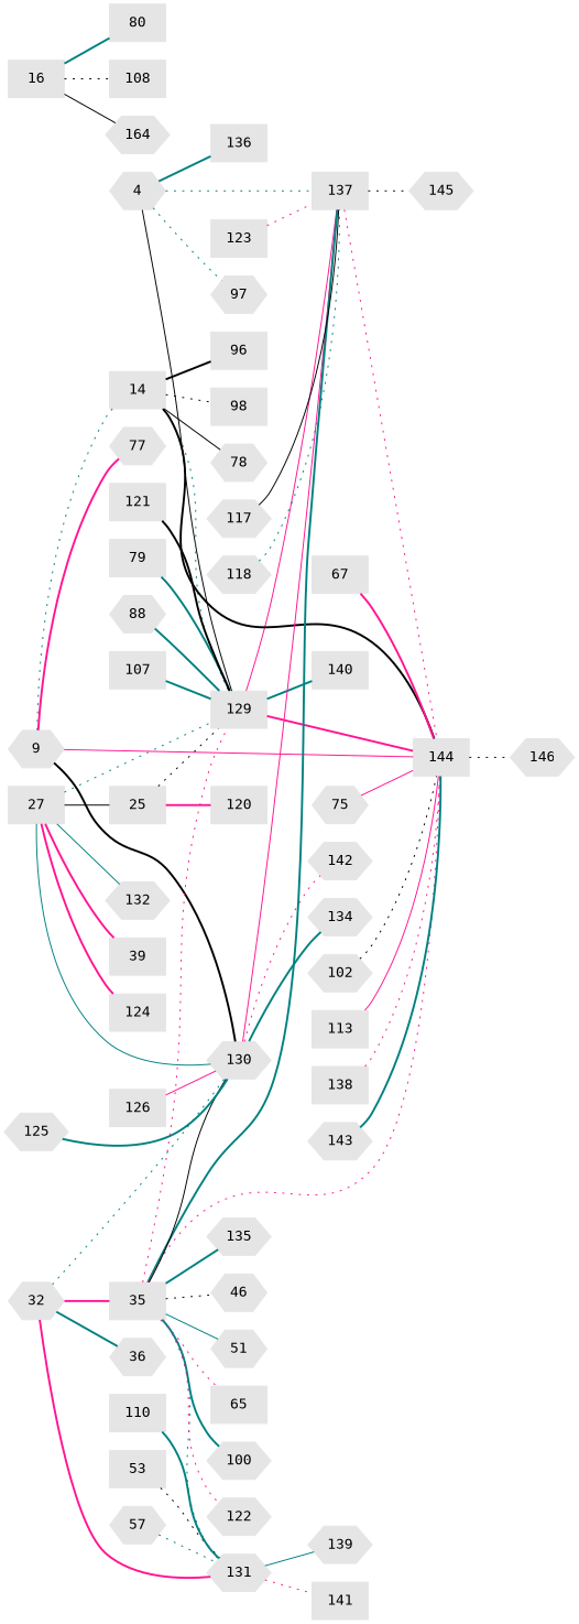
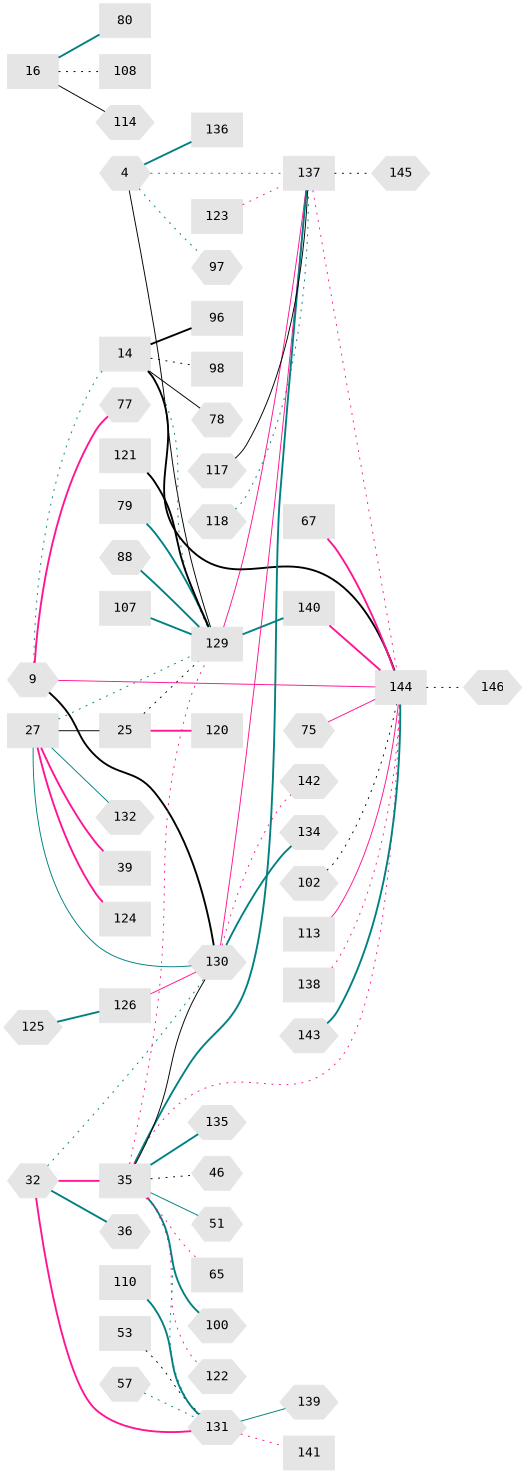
  graph {
    fontname="DejaVu Sans Mono"
    rankdir=LR
    node [color=gray90 fontname="DejaVu Sans Mono" shape=hexagon style=filled]
    edge [color=teal fontname="DejaVu Sans Mono" style=dotted]
    4 [super="+2"]
    97
    129 [shape=box super="+109+40+47+58+73"]
    136 [shape=box]
    137 [shape=box super="+94+52+54+84+86+92+5+70+91+93+99+104+111+112+115"]
    144 [shape=box super="+56+13+42+59+43+64"]
    140 [shape=box]
    145 [super="+127"]
    9 [super="+8"]
    14 [shape=box super="+11"]
    77
    130 [super="+20+85+41+69+90+101+116"]
    78
    96 [shape=box]
    98 [shape=box]
    134 [super="+133"]
    142 [super="+119"]
    146
    16 [shape=box super="+15"]
    80 [shape=box]
    108 [shape=box]
-   114 [super="+82" label=164]
+   114 [super="+82"]
    27 [shape=box super="+25"]
    n24 [label=25 shape=box super="+22"]
    39 [shape=box]
    124 [shape=box]
    132
    120 [shape=box]
    32 [super="+30"]
    35 [shape=box super="+31"]
    36
    131 [super="+87+34"]
    46
    51
    65 [shape=box]
    100
    122
    135 [super="+50+83+106"]
    139
    141 [shape=box]
    53 [shape=box]
    57
    67 [shape=box]
    75
    79 [shape=box]
    88
    102
    107 [shape=box]
    110 [shape=box]
    113 [shape=box]
    117
    118
    121 [shape=box]
    123 [shape=box]
    125
    126 [shape=box]
    138 [shape=box super="+128"]
    143
    4 -- 97
    4 -- 129 [color=black style=solid]
    4 -- 136 [style=bold]
    4 -- 137 [weight=10]
    129 -- 137 [color=deeppink style=solid weight=2]
-   129 -- 144 [color=deeppink style=bold]
+   140 -- 144 [color=deeppink style=bold]
    129 -- 140 [style=bold]
    137 -- 144 [color=deeppink]
    137 -- 145 [color=black]
    144 -- 146 [color=black]
    9 -- 144 [color=deeppink style=solid weight=6]
    9 -- 14 [weight=4]
    9 -- 77 [color=deeppink style=bold]
    9 -- 130 [color=black style=bold]
    14 -- 129
    14 -- 144 [color=black style=bold weight=6]
    14 -- 78 [color=black style=solid]
    14 -- 96 [color=black style=bold]
    14 -- 98 [color=black]
    130 -- 137 [color=deeppink style=solid]
    130 -- 134 [style=bold]
    130 -- 142 [color=deeppink]
    16 -- 80 [style=bold]
    16 -- 108 [color=black]
    16 -- 114 [color=black style=solid]
    27 -- 129 [weight=6]
    27 -- 130 [style=solid weight=2]
    27 -- n24 [color=black style=solid weight=4]
    27 -- 39 [color=deeppink style=bold]
    27 -- 124 [color=deeppink style=bold]
    27 -- 132 [style=solid]
    n24 -- 129 [color=black weight=7]
    n24 -- 120 [color=deeppink style=bold]
    32 -- 130 [weight=2]
    32 -- 35 [color=deeppink style=bold weight=6]
    32 -- 36 [style=bold]
    32 -- 131 [color=deeppink style=bold weight=4]
    35 -- 129 [color=deeppink weight=2]
    35 -- 137 [style=bold]
    35 -- 144 [color=deeppink weight=4]
    35 -- 130 [color=black style=solid]
    35 -- 131 [weight=6]
    35 -- 46 [color=black]
    35 -- 51 [style=solid]
    35 -- 65 [color=deeppink]
    35 -- 100 [style=bold]
    35 -- 122 [color=deeppink]
    35 -- 135 [style=bold]
    131 -- 139 [style=solid]
    131 -- 141 [color=deeppink]
    53 -- 131 [color=black]
    57 -- 131
    67 -- 144 [color=deeppink style=bold]
    75 -- 144 [color=deeppink style=solid]
    79 -- 129 [style=bold]
    88 -- 129 [style=bold]
    102 -- 144 [color=black]
    107 -- 129 [style=bold]
    110 -- 131 [style=bold]
    113 -- 144 [color=deeppink style=solid]
    117 -- 137 [color=black style=solid]
    118 -- 137
    121 -- 129 [color=black style=bold]
    123 -- 137 [color=deeppink]
-   125 -- 130 [style=bold]
+   125 -- 126 [style=bold]
    126 -- 130 [color=deeppink style=solid]
    138 -- 144 [color=deeppink]
    143 -- 144 [style=bold]
  }
